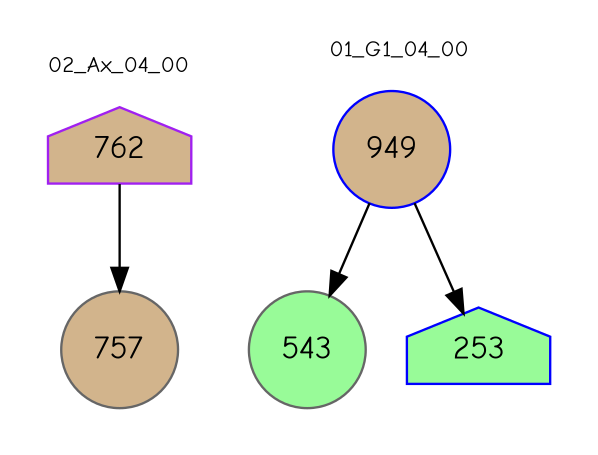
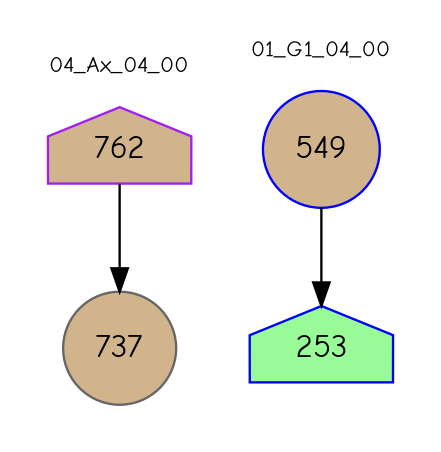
  digraph {
    fontname="Comic Neue"
    node [color=gray40 fillcolor=tan fontname="Comic Neue" shape=circle style=filled]
    edge [color=black fontname="Comic Neue"]
    n1 [color=purple label=762 shape=house]
-   n2 [label=757]
-   n3 [color=blue label=949]
-   n4 [fillcolor=palegreen label=543]
+   n2 [label=737]
+   n3 [color=blue label=549]
    n5 [color=blue fillcolor=palegreen label=253 shape=house]
    subgraph cluster_1 {
      color=white
      fontsize=10
-     label="02_Ax_04_00"
+     label="04_Ax_04_00"
      n1
      n2
    }
    subgraph cluster_2 {
      color=white
      fontsize=10
      label="01_G1_04_00"
      n3
-     n4
      n5
    }
    n1 -> n2
-   n3 -> n4
    n3 -> n5
  }
